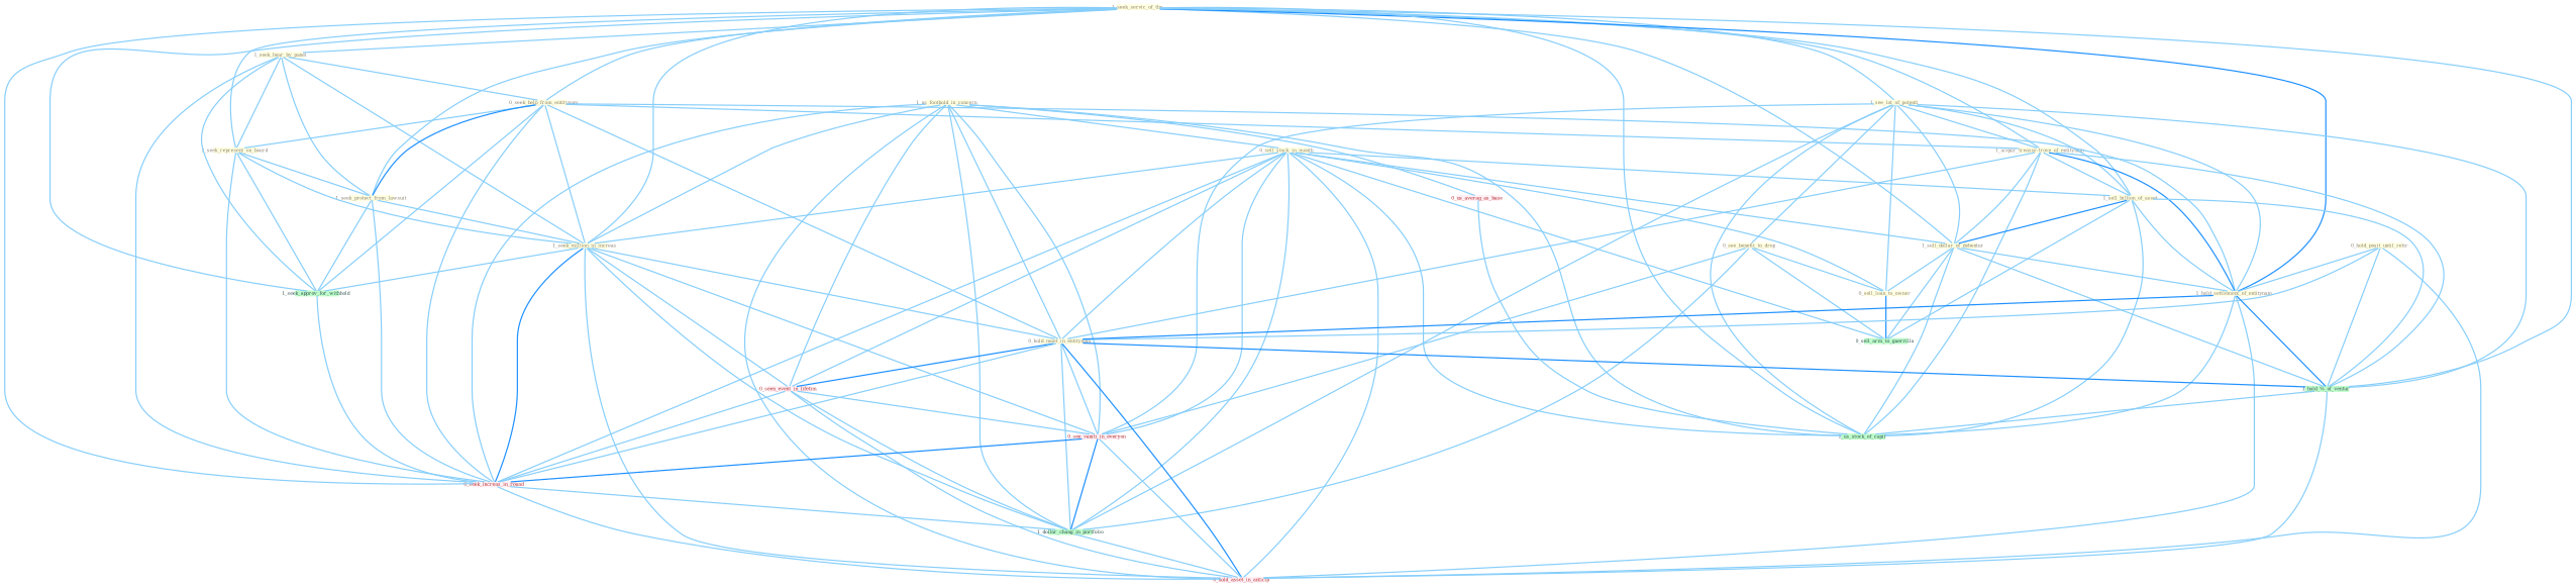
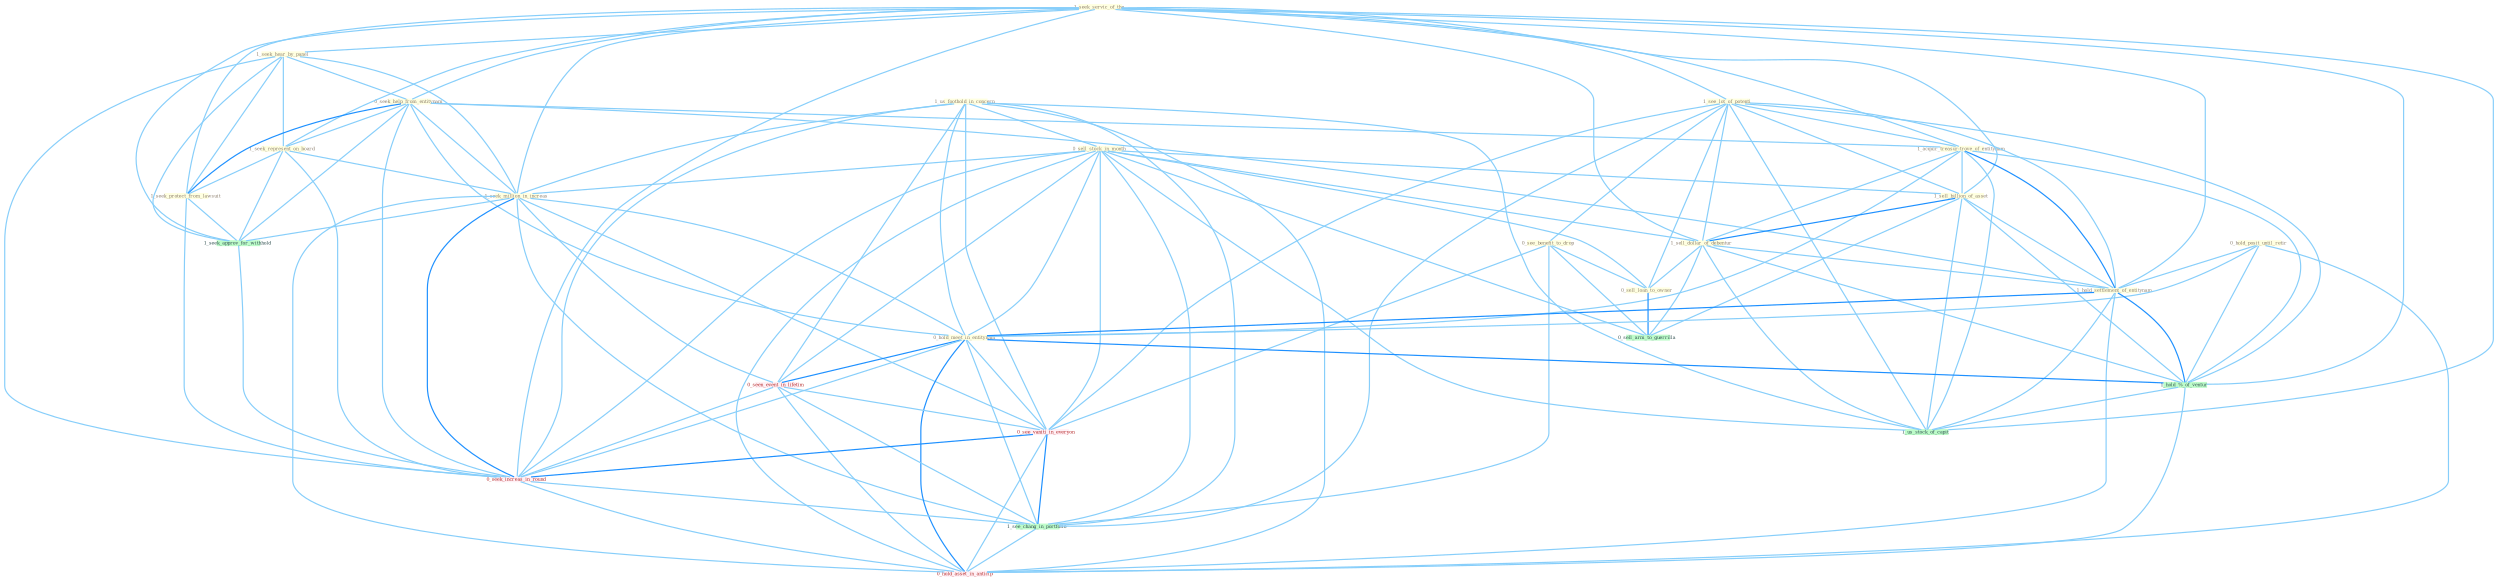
  graph {
    node [color="#ffffe0" fixedsize=true fontcolor="#8b7d6b" fontsize=4 shape=polygon style=filled]
    edge [color="#87cefa" w=1]
    "1_seek_servic_of_the " [height=.06 width=.5]
    "1_us_foothold_in_concern " [height=.06 width=.5]
    "1_seek_hear_by_panel " [height=.06 width=.5]
    "0_seek_help_from_entitynam " [height=.06 width=.5]
    "1_seek_represent_on_board " [height=.06 width=.5]
    "1_see_lot_of_potenti " [height=.06 width=.5]
    "1_acquir_treasur-trove_of_entitynam " [height=.06 width=.5]
    "0_sell_stock_in_month " [height=.06 width=.5]
    "1_seek_protect_from_lawsuit " [height=.06 width=.5]
    "1_seek_million_in_increas " [height=.06 width=.5]
    "1_sell_billion_of_asset " [height=.06 width=.5]
    "1_sell_dollar_of_debentur " [height=.06 width=.5]
    "0_see_benefit_to_drop " [height=.06 width=.5]
    "0_sell_loan_to_owner " [height=.06 width=.5]
    "0_hold_posit_until_retir " [height=.06 width=.5]
    "1_hold_settlement_of_entitynam " [height=.06 width=.5]
    "0_hold_meet_in_entitynam " [height=.06 width=.5]
    "0_seen_event_in_lifetim " [color="#fff0f5" fontcolor="#b22222" height=.06 width=.5]
-   "0_us_averag_as_base " [color="#fff0f5" fontcolor="#b22222" height=.06 width=.5]
    "0_see_vaniti_in_everyon " [color="#fff0f5" fontcolor="#b22222" height=.06 width=.5]
    "0_seek_increas_in_round " [color="#fff0f5" fontcolor="#b22222" height=.06 width=.5]
    "0_hold_asset_in_anticip " [color="#fff0f5" fontcolor="#b22222" height=.06 width=.5]
    "1_seek_approv_for_withhold " [color="#BDFCC9" fontcolor="#2f4f4f" height=.06 width=.5]
    "1_hold_%_of_ventur " [color="#BDFCC9" fontcolor="#2f4f4f" height=.06 width=.5]
    "1_us_stock_of_capit " [color="#BDFCC9" fontcolor="#2f4f4f" height=.06 width=.5]
-   "1_see_chang_in_portfolio " [color="#BDFCC9" fontcolor="#2f4f4f" height=.06 width=.5 label="1_dollar_chang_in_portfolio"]
+   "1_see_chang_in_portfolio " [color="#BDFCC9" fontcolor="#2f4f4f" height=.06 width=.5]
    "0_sell_arm_to_guerrilla " [color="#BDFCC9" fontcolor="#2f4f4f" height=.06 width=.5]
    subgraph sub_1 {
      "1_seek_servic_of_the "
      "1_us_foothold_in_concern "
      "1_seek_hear_by_panel "
      "0_seek_help_from_entitynam "
      "1_seek_represent_on_board "
      "1_see_lot_of_potenti "
      "1_acquir_treasur-trove_of_entitynam "
      "0_sell_stock_in_month "
      "1_seek_protect_from_lawsuit "
      "1_seek_million_in_increas "
      "1_sell_billion_of_asset "
      "1_sell_dollar_of_debentur "
      "0_see_benefit_to_drop "
      "0_sell_loan_to_owner "
      "0_hold_posit_until_retir "
      "1_hold_settlement_of_entitynam "
      "0_hold_meet_in_entitynam "
    }
    subgraph sub_2 {
      "0_seen_event_in_lifetim "
-     "0_us_averag_as_base "
      "0_see_vaniti_in_everyon "
      "0_seek_increas_in_round "
      "0_hold_asset_in_anticip "
    }
    "1_seek_servic_of_the " -- "1_seek_hear_by_panel "
    "1_seek_servic_of_the " -- "0_seek_help_from_entitynam "
    "1_seek_servic_of_the " -- "1_seek_represent_on_board "
    "1_seek_servic_of_the " -- "1_see_lot_of_potenti "
    "1_seek_servic_of_the " -- "1_acquir_treasur-trove_of_entitynam "
    "1_seek_servic_of_the " -- "1_seek_protect_from_lawsuit "
    "1_seek_servic_of_the " -- "1_seek_million_in_increas "
    "1_seek_servic_of_the " -- "1_sell_billion_of_asset "
    "1_seek_servic_of_the " -- "1_sell_dollar_of_debentur "
-   "1_seek_servic_of_the " -- "1_hold_settlement_of_entitynam " [color="#1e90ff"]
+   "1_seek_servic_of_the " -- "1_hold_settlement_of_entitynam "
    "1_seek_servic_of_the " -- "0_seek_increas_in_round "
    "1_seek_servic_of_the " -- "1_seek_approv_for_withhold "
    "1_seek_servic_of_the " -- "1_hold_%_of_ventur "
    "1_seek_servic_of_the " -- "1_us_stock_of_capit "
    "1_us_foothold_in_concern " -- "0_sell_stock_in_month "
    "1_us_foothold_in_concern " -- "1_seek_million_in_increas "
    "1_us_foothold_in_concern " -- "0_hold_meet_in_entitynam "
    "1_us_foothold_in_concern " -- "0_seen_event_in_lifetim "
-   "1_us_foothold_in_concern " -- "0_us_averag_as_base "
    "1_us_foothold_in_concern " -- "0_see_vaniti_in_everyon "
    "1_us_foothold_in_concern " -- "0_seek_increas_in_round "
    "1_us_foothold_in_concern " -- "0_hold_asset_in_anticip "
    "1_us_foothold_in_concern " -- "1_us_stock_of_capit "
    "1_us_foothold_in_concern " -- "1_see_chang_in_portfolio "
    "1_seek_hear_by_panel " -- "0_seek_help_from_entitynam "
    "1_seek_hear_by_panel " -- "1_seek_represent_on_board "
    "1_seek_hear_by_panel " -- "1_seek_protect_from_lawsuit "
    "1_seek_hear_by_panel " -- "1_seek_million_in_increas "
    "1_seek_hear_by_panel " -- "0_seek_increas_in_round "
    "1_seek_hear_by_panel " -- "1_seek_approv_for_withhold "
    "0_seek_help_from_entitynam " -- "1_seek_represent_on_board "
    "0_seek_help_from_entitynam " -- "1_acquir_treasur-trove_of_entitynam "
    "0_seek_help_from_entitynam " -- "1_seek_protect_from_lawsuit " [color="#1e90ff" w=2]
    "0_seek_help_from_entitynam " -- "1_seek_million_in_increas "
    "0_seek_help_from_entitynam " -- "1_hold_settlement_of_entitynam "
    "0_seek_help_from_entitynam " -- "0_hold_meet_in_entitynam "
    "0_seek_help_from_entitynam " -- "0_seek_increas_in_round "
    "0_seek_help_from_entitynam " -- "1_seek_approv_for_withhold "
    "1_seek_represent_on_board " -- "1_seek_protect_from_lawsuit "
    "1_seek_represent_on_board " -- "1_seek_million_in_increas "
    "1_seek_represent_on_board " -- "0_seek_increas_in_round "
    "1_seek_represent_on_board " -- "1_seek_approv_for_withhold "
    "1_see_lot_of_potenti " -- "1_acquir_treasur-trove_of_entitynam "
    "1_see_lot_of_potenti " -- "1_sell_billion_of_asset "
    "1_see_lot_of_potenti " -- "1_sell_dollar_of_debentur "
    "1_see_lot_of_potenti " -- "0_see_benefit_to_drop "
    "1_see_lot_of_potenti " -- "0_sell_loan_to_owner "
    "1_see_lot_of_potenti " -- "1_hold_settlement_of_entitynam "
    "1_see_lot_of_potenti " -- "0_see_vaniti_in_everyon "
    "1_see_lot_of_potenti " -- "1_hold_%_of_ventur "
    "1_see_lot_of_potenti " -- "1_us_stock_of_capit "
    "1_see_lot_of_potenti " -- "1_see_chang_in_portfolio "
    "1_acquir_treasur-trove_of_entitynam " -- "1_sell_billion_of_asset "
    "1_acquir_treasur-trove_of_entitynam " -- "1_sell_dollar_of_debentur "
    "1_acquir_treasur-trove_of_entitynam " -- "1_hold_settlement_of_entitynam " [color="#1e90ff" w=2]
    "1_acquir_treasur-trove_of_entitynam " -- "0_hold_meet_in_entitynam "
    "1_acquir_treasur-trove_of_entitynam " -- "1_hold_%_of_ventur "
    "1_acquir_treasur-trove_of_entitynam " -- "1_us_stock_of_capit "
    "0_sell_stock_in_month " -- "1_seek_million_in_increas "
    "0_sell_stock_in_month " -- "1_sell_billion_of_asset "
    "0_sell_stock_in_month " -- "1_sell_dollar_of_debentur "
    "0_sell_stock_in_month " -- "0_sell_loan_to_owner "
    "0_sell_stock_in_month " -- "0_hold_meet_in_entitynam "
    "0_sell_stock_in_month " -- "0_seen_event_in_lifetim "
    "0_sell_stock_in_month " -- "0_see_vaniti_in_everyon "
    "0_sell_stock_in_month " -- "0_seek_increas_in_round "
    "0_sell_stock_in_month " -- "0_hold_asset_in_anticip "
    "0_sell_stock_in_month " -- "1_us_stock_of_capit "
    "0_sell_stock_in_month " -- "1_see_chang_in_portfolio "
    "0_sell_stock_in_month " -- "0_sell_arm_to_guerrilla "
-   "1_seek_protect_from_lawsuit " -- "1_seek_million_in_increas "
    "1_seek_protect_from_lawsuit " -- "0_seek_increas_in_round "
    "1_seek_protect_from_lawsuit " -- "1_seek_approv_for_withhold "
    "1_seek_million_in_increas " -- "0_hold_meet_in_entitynam "
    "1_seek_million_in_increas " -- "0_seen_event_in_lifetim "
    "1_seek_million_in_increas " -- "0_see_vaniti_in_everyon "
    "1_seek_million_in_increas " -- "0_seek_increas_in_round " [color="#1e90ff" w=2]
    "1_seek_million_in_increas " -- "0_hold_asset_in_anticip "
    "1_seek_million_in_increas " -- "1_seek_approv_for_withhold "
    "1_seek_million_in_increas " -- "1_see_chang_in_portfolio "
    "1_sell_billion_of_asset " -- "1_sell_dollar_of_debentur " [color="#1e90ff" w=2]
    "1_sell_billion_of_asset " -- "1_hold_settlement_of_entitynam "
    "1_sell_billion_of_asset " -- "1_hold_%_of_ventur "
    "1_sell_billion_of_asset " -- "1_us_stock_of_capit "
    "1_sell_billion_of_asset " -- "0_sell_arm_to_guerrilla "
    "1_sell_dollar_of_debentur " -- "0_sell_loan_to_owner "
    "1_sell_dollar_of_debentur " -- "1_hold_settlement_of_entitynam "
    "1_sell_dollar_of_debentur " -- "1_hold_%_of_ventur "
    "1_sell_dollar_of_debentur " -- "1_us_stock_of_capit "
    "1_sell_dollar_of_debentur " -- "0_sell_arm_to_guerrilla "
    "0_see_benefit_to_drop " -- "0_sell_loan_to_owner "
    "0_see_benefit_to_drop " -- "0_see_vaniti_in_everyon "
    "0_see_benefit_to_drop " -- "1_see_chang_in_portfolio "
    "0_see_benefit_to_drop " -- "0_sell_arm_to_guerrilla "
    "0_sell_loan_to_owner " -- "0_sell_arm_to_guerrilla " [color="#1e90ff" w=2]
    "0_hold_posit_until_retir " -- "1_hold_settlement_of_entitynam "
    "0_hold_posit_until_retir " -- "0_hold_meet_in_entitynam "
    "0_hold_posit_until_retir " -- "0_hold_asset_in_anticip "
    "0_hold_posit_until_retir " -- "1_hold_%_of_ventur "
    "1_hold_settlement_of_entitynam " -- "0_hold_meet_in_entitynam " [color="#1e90ff" w=2]
    "1_hold_settlement_of_entitynam " -- "0_hold_asset_in_anticip "
    "1_hold_settlement_of_entitynam " -- "1_hold_%_of_ventur " [color="#1e90ff" w=2]
    "1_hold_settlement_of_entitynam " -- "1_us_stock_of_capit "
    "0_hold_meet_in_entitynam " -- "0_seen_event_in_lifetim " [color="#1e90ff"]
    "0_hold_meet_in_entitynam " -- "0_see_vaniti_in_everyon "
    "0_hold_meet_in_entitynam " -- "0_seek_increas_in_round "
    "0_hold_meet_in_entitynam " -- "0_hold_asset_in_anticip " [color="#1e90ff" w=2]
    "0_hold_meet_in_entitynam " -- "1_hold_%_of_ventur " [color="#1e90ff"]
    "0_hold_meet_in_entitynam " -- "1_see_chang_in_portfolio "
    "0_seen_event_in_lifetim " -- "0_see_vaniti_in_everyon "
    "0_seen_event_in_lifetim " -- "0_seek_increas_in_round "
    "0_seen_event_in_lifetim " -- "0_hold_asset_in_anticip "
    "0_seen_event_in_lifetim " -- "1_see_chang_in_portfolio "
-   "0_us_averag_as_base " -- "1_us_stock_of_capit "
    "0_see_vaniti_in_everyon " -- "0_seek_increas_in_round " [color="#1e90ff"]
    "0_see_vaniti_in_everyon " -- "0_hold_asset_in_anticip "
    "0_see_vaniti_in_everyon " -- "1_see_chang_in_portfolio " [color="#1e90ff" w=2]
    "0_seek_increas_in_round " -- "0_hold_asset_in_anticip "
    "0_seek_increas_in_round " -- "1_see_chang_in_portfolio "
    "1_seek_approv_for_withhold " -- "0_seek_increas_in_round "
    "1_hold_%_of_ventur " -- "0_hold_asset_in_anticip "
    "1_hold_%_of_ventur " -- "1_us_stock_of_capit "
    "1_see_chang_in_portfolio " -- "0_hold_asset_in_anticip "
  }
